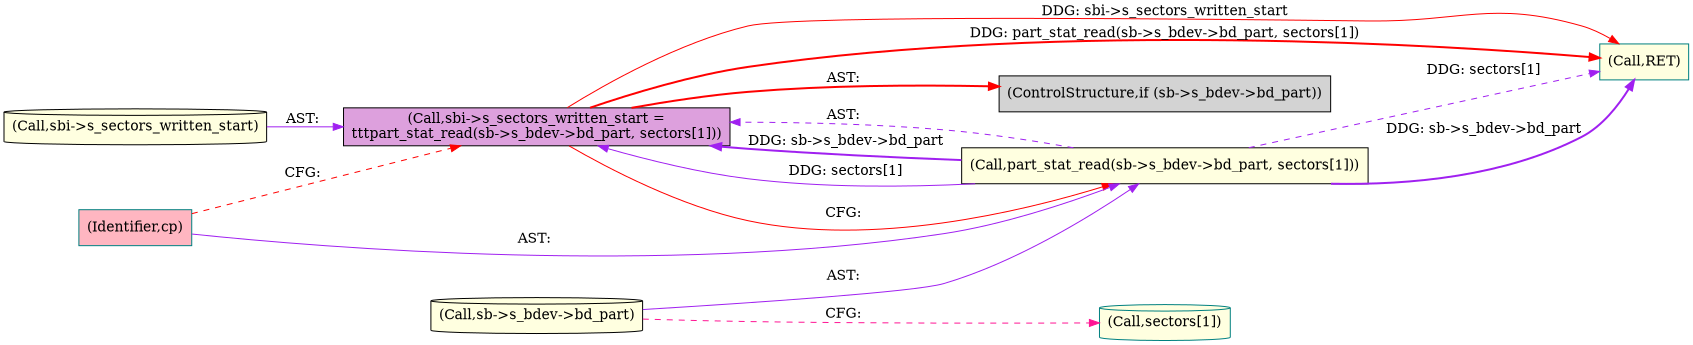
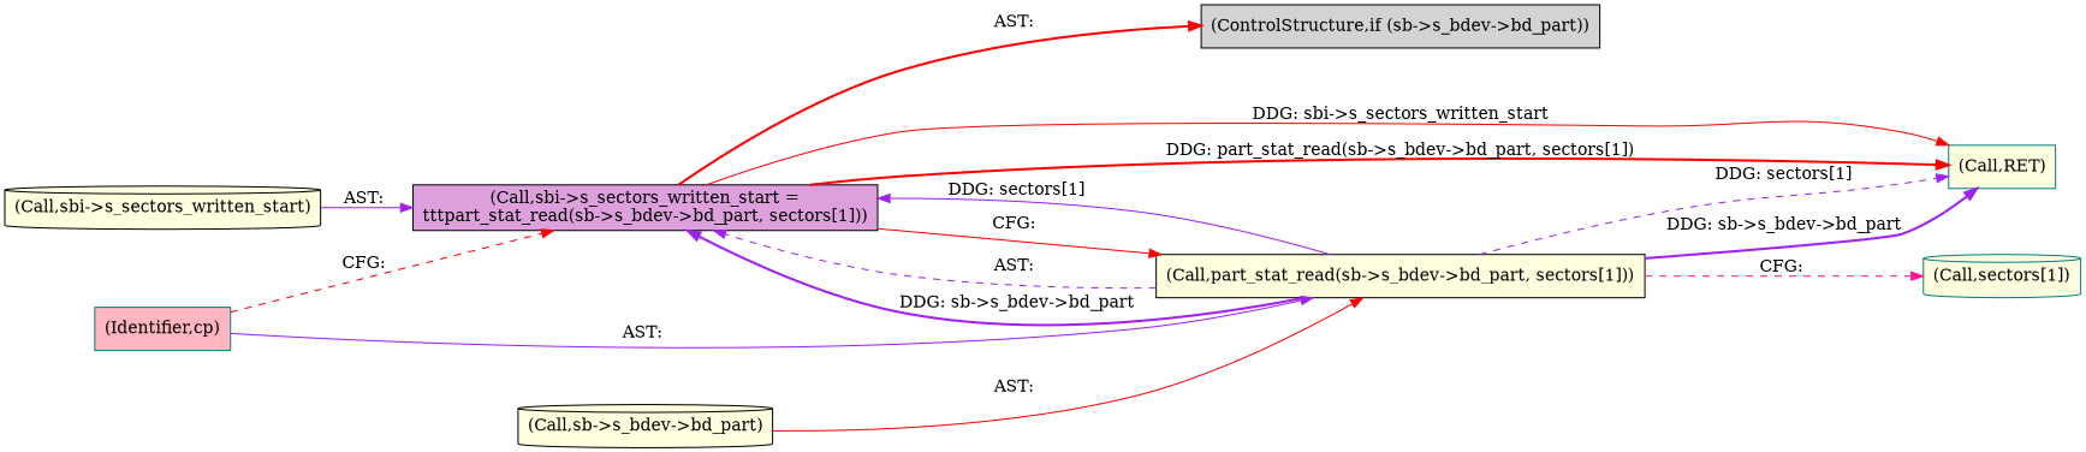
  digraph {
    rankdir=LR
    node [color=black fillcolor=lightyellow shape=box style=filled]
    edge [color=purple style=solid]
    n1 [fillcolor=plum label="(Call,sbi->s_sectors_written_start =\n\t\t\tpart_stat_read(sb->s_bdev->bd_part, sectors[1]))"]
    n2 [label="(Call,part_stat_read(sb->s_bdev->bd_part, sectors[1]))"]
    n3 [fillcolor=lightgrey label="(ControlStructure,if (sb->s_bdev->bd_part))"]
    n4 [color=teal label="(Call,RET)"]
    n5 [color=teal label="(Call,sectors[1])" shape=cylinder]
    n6 [label="(Call,sbi->s_sectors_written_start)" shape=cylinder]
    n7 [color=teal fillcolor=lightpink label="(Identifier,cp)"]
    n8 [label="(Call,sb->s_bdev->bd_part)" shape=cylinder]
    n1 -> n2 [color=red label="CFG: "]
    n1 -> n3 [color=red label="AST: " style=bold]
    n1 -> n4 [color=red label="DDG: sbi->s_sectors_written_start"]
    n1 -> n4 [color=red label="DDG: part_stat_read(sb->s_bdev->bd_part, sectors[1])" style=bold]
    n2 -> n1 [label="AST: " style=dashed]
    n2 -> n1 [label="DDG: sb->s_bdev->bd_part" style=bold]
    n2 -> n1 [label="DDG: sectors[1]"]
    n2 -> n4 [label="DDG: sectors[1]" style=dashed]
    n2 -> n4 [label="DDG: sb->s_bdev->bd_part" style=bold]
-   n8 -> n5 [color=deeppink label="CFG: " style=dashed]
+   n2 -> n5 [color=deeppink label="CFG: " style=dashed]
    n6 -> n1 [label="AST: "]
    n7 -> n1 [color=red label="CFG: " style=dashed]
    n7 -> n2 [label="AST: "]
-   n8 -> n2 [label="AST: "]
+   n8 -> n2 [color=red label="AST: "]
  }
